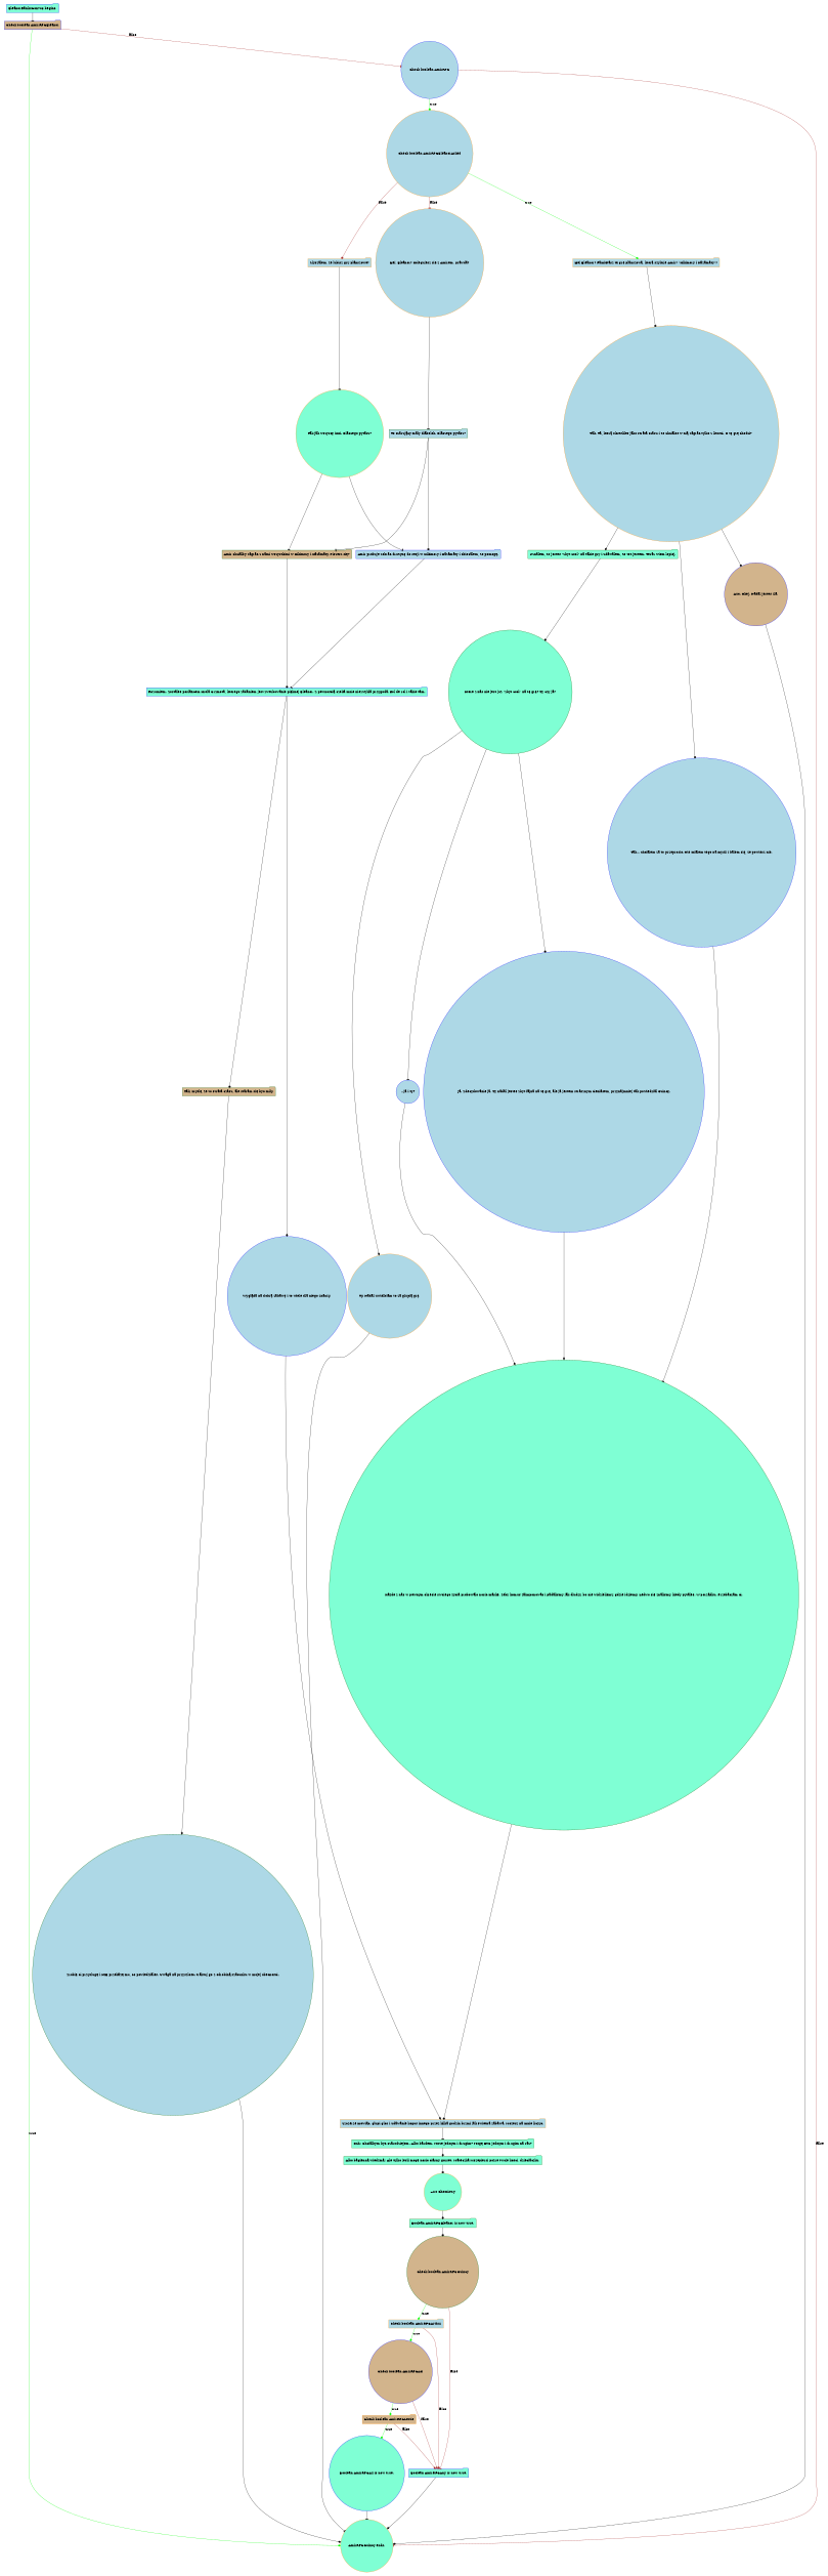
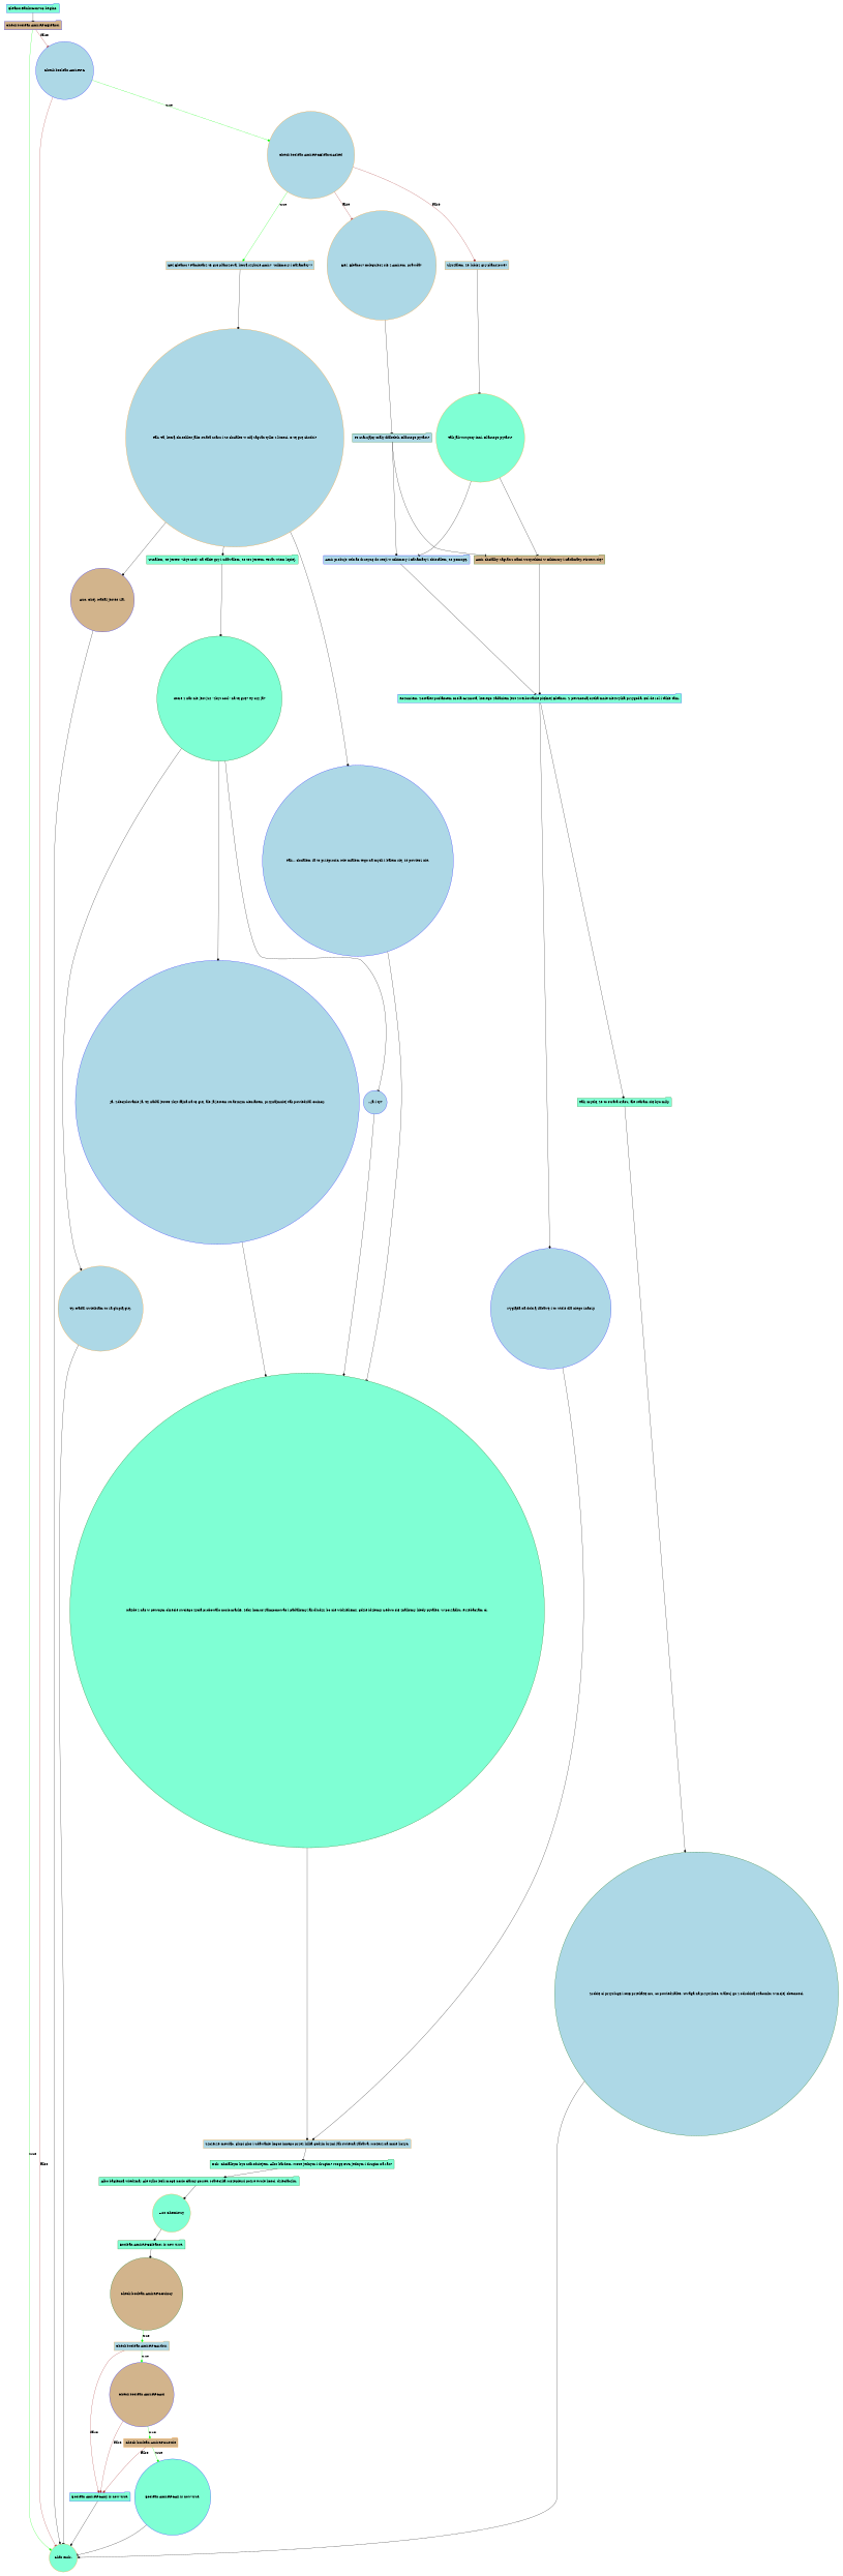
  digraph {
    node [color=blue fillcolor=lightblue shape=circle style=filled]
    edge [arrowhead=diamond]
    "EleanorRank4Convo8 begins." [fillcolor=aquamarine shape=folder]
    n2 [fillcolor=tan label="Check boolean AmirRPGEleanor" shape=folder]
-   "Chat ends." [color=darkorange fillcolor=aquamarine label="AmirRPGQuincy ends."]
+   "Chat ends." [color=darkorange fillcolor=aquamarine]
    n4 [label="Check boolean AmirRPG"]
    n5 [color=darkorange label="Check boolean AmirRPGEleanorAsked"]
    n6 [color=darkorange label="Hej Eleanor? Pamiętasz tę grę planszową, którą szykuje Amir? \"Kikimory i Kazamaty\"?" shape=folder]
    n7 [color=darkorange label="Hej, Eleanor? Kolegujesz się z Amirem, prawda?"]
    n8 [color=darkorange label="Słyszałem, że lubisz gry planszowe?" shape=folder]
    n9 [color=darkorange label="Tak. Ta, którą określiłeś jako strata czasu i że chciałeś w nią zagrać tylko z litości. O tę grę chodzi?"]
    n10 [color=darkgreen label="To czarujący mały diabełek. Dlaczego pytasz?" shape=folder]
    n11 [color=darkorange fillcolor=aquamarine label="Tak jak wszyscy inni. Dlaczego pytasz?"]
    n12 [fillcolor=tan label="Auć. Okej. Nadal jesteś zła."]
    n13 [color=darkgreen fillcolor=aquamarine label="Uznałem, że jesteś \"zbyt cool\" na takie gry i udawałem, że też jestem. Teraz wiem lepiej." shape=folder]
    n14 [label="Tak... chciałem za to przeprosić. Nie miałem tego na myśli i bałem się, że powiesz nie."]
    n15 [label="Amir próbuje zebrać drużynę do sesji w Kikimory i Kazamaty i obiecałem, że pomogę." shape=folder]
    n16 [color=darkgreen fillcolor=tan label="Amir chciałby zagrać z nami wszystkimi w Kikimory i Kazamaty. Piszesz się?" shape=folder]
    n17 [color=darkgreen fillcolor=aquamarine label="Które z nas nie jest już \"zbyt cool\" na tę grę? Ty czy ja?"]
    n18 [color=darkgreen fillcolor=aquamarine label="Każde z nas w pewnym okresie swojego życia próbowało nosić maskę, żeby komuś zaimponować i padaliśmy jak dłudzy, bo nie widzieliśmy, gdzie idziemy. Ledwo się znaliśmy, kiedy pytałeś. W porządku. Przebaczam ci."]
    n19 [fillcolor=aquamarine label="Rozumiem. Zostałeś posłańcem Króla Grzmota, którego zadaniem jest zwerbowanie pięknej Eleanor. Z pewnością czeka mnie niezwykła przygoda. Fol de rol i takie tam." shape=folder]
    n20 [color=darkorange label="Ty. Nadal uwielbiam to za głupią grę."]
    n21 [label="Ja. Zdecydowanie ja. Ty nadal jesteś zbyt fajna na tę grę, ale ja jestem strasznym cieniasem, przynajmniej tak powiedział Quincy."]
    n22 [label="...ja i ty?"]
    n23 [color=darkorange label="Szczerze mówiąc, głupi głos i udawanie kogoś innego przez kilka godzin brzmi jak świetna zabawa. Możesz na mnie liczyć." shape=folder]
    n24 [label="Wygląda na dobrą zabawę i to wiele dla niego znaczy."]
-   n25 [color=darkgreen fillcolor=tan label="Tak, myślę, że to strata czasu, ale staram się być miły." shape=folder]
+   n25 [color=darkgreen fillcolor=aquamarine label="Tak, myślę, że to strata czasu, ale staram się być miły." shape=folder]
    n26 [color=darkgreen fillcolor=aquamarine label="Och! Chciałbym być czarodziejem. Albo bardem. Może jednym i drugim? Mogę BYĆ jednym i drugim na raz?" shape=folder]
    n27 [color=darkgreen label="Zrobię ci przysługę i NIE przekażę mu, co powiedziałeś. Uwaga na przyszłość: traktuj go z odrobiną szacunku w mojej obecności."]
    n28 [color=darkgreen fillcolor=aquamarine label="Albo bagienną wiedźmą! Ale tylko jeśli mogę nosić ciasny gorset. Mateczka Mszepiersi pożre twoje kości, dzieciaczku." shape=folder]
    n29 [color=darkorange fillcolor=aquamarine label="+20 Chemistry"]
    n30 [color=darkgreen fillcolor=aquamarine label="Boolean AmirRPGEleanor is now true." shape=folder]
    n31 [color=darkgreen fillcolor=tan label="Check boolean AmirRPGQuincy"]
    n32 [color=darkorange label="Check boolean AmirRPGArthur" shape=folder]
    n33 [fillcolor=aquamarine label="Boolean AmirRPGAny is now true." shape=folder]
    n34 [fillcolor=tan label="Check boolean AmirRPGAoi"]
    n35 [color=darkorange fillcolor=tan label="Check boolean AmirRPGLettie" shape=folder]
    n36 [fillcolor=aquamarine label="Boolean AmirRPGAll is now true."]
    "EleanorRank4Convo8 begins." -> n2 [arrowhead=tee]
    n2 -> "Chat ends." [color=green label=true]
    n2 -> n4 [arrowhead=tee color=brown label=false]
    n4 -> "Chat ends." [arrowhead=tee color=brown label=false]
    n4 -> n5 [arrowhead=dot color=green label=true]
    n5 -> n6 [color=green label=true]
    n5 -> n7 [arrowhead=tee color=brown label=false]
    n5 -> n8 [arrowhead=dot color=brown label=false]
    n6 -> n9 [arrowhead=dot]
    n7 -> n10 [arrowhead=tee]
    n8 -> n11 [arrowhead=tee]
    n9 -> n12 [arrowhead=dot]
    n9 -> n13
    n9 -> n14 [arrowhead=dot]
    n10 -> n15 [arrowhead=dot]
    n10 -> n16 [arrowhead=tee]
    n11 -> n15 [arrowhead=tee]
    n11 -> n16 [arrowhead=tee]
    n12 -> "Chat ends."
    n13 -> n17 [arrowhead=dot]
    n14 -> n18 [arrowhead=tee]
    n15 -> n19 [arrowhead=tee]
    n16 -> n19 [arrowhead=dot]
    n17 -> n20
    n17 -> n21 [arrowhead=dot]
    n17 -> n22 [arrowhead=tee]
    n18 -> n23 [arrowhead=dot]
    n19 -> n24
    n19 -> n25 [arrowhead=dot]
    n20 -> "Chat ends." [arrowhead=tee]
    n21 -> n18
    n22 -> n18
    n23 -> n26 [arrowhead=tee]
    n24 -> n23
    n25 -> n27
    n26 -> n28
    n27 -> "Chat ends."
    n28 -> n29 [arrowhead=dot]
    n29 -> n30
    n30 -> n31 [arrowhead=dot]
    n31 -> n32 [color=green label=true]
-   n31 -> n33 [arrowhead=tee color=brown label=false]
    n32 -> n33 [color=brown label=false]
    n32 -> n34 [color=green label=true]
    n33 -> "Chat ends."
    n34 -> n33 [color=brown label=false]
    n34 -> n35 [color=green label=true]
    n35 -> n33 [color=brown label=false]
    n35 -> n36 [arrowhead=dot color=green label=true]
    n36 -> "Chat ends." [arrowhead=tee]
  }
